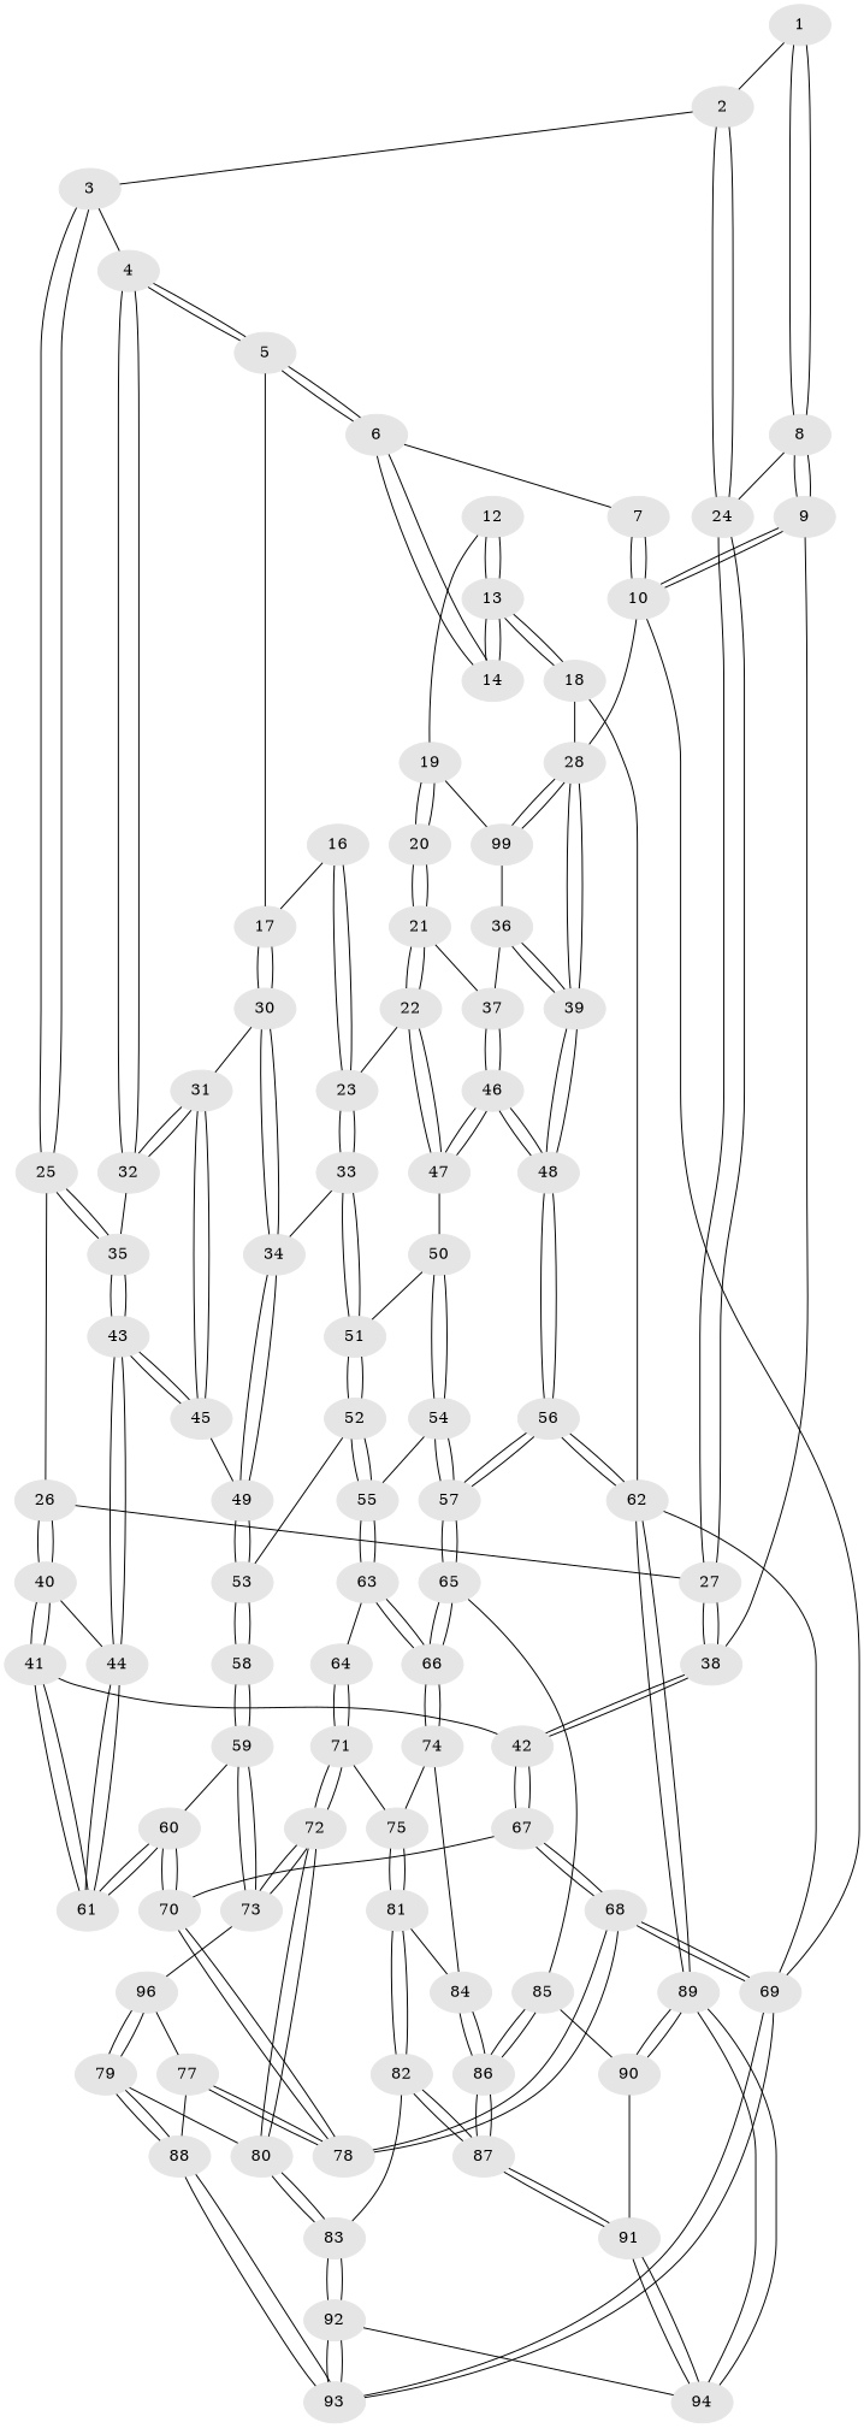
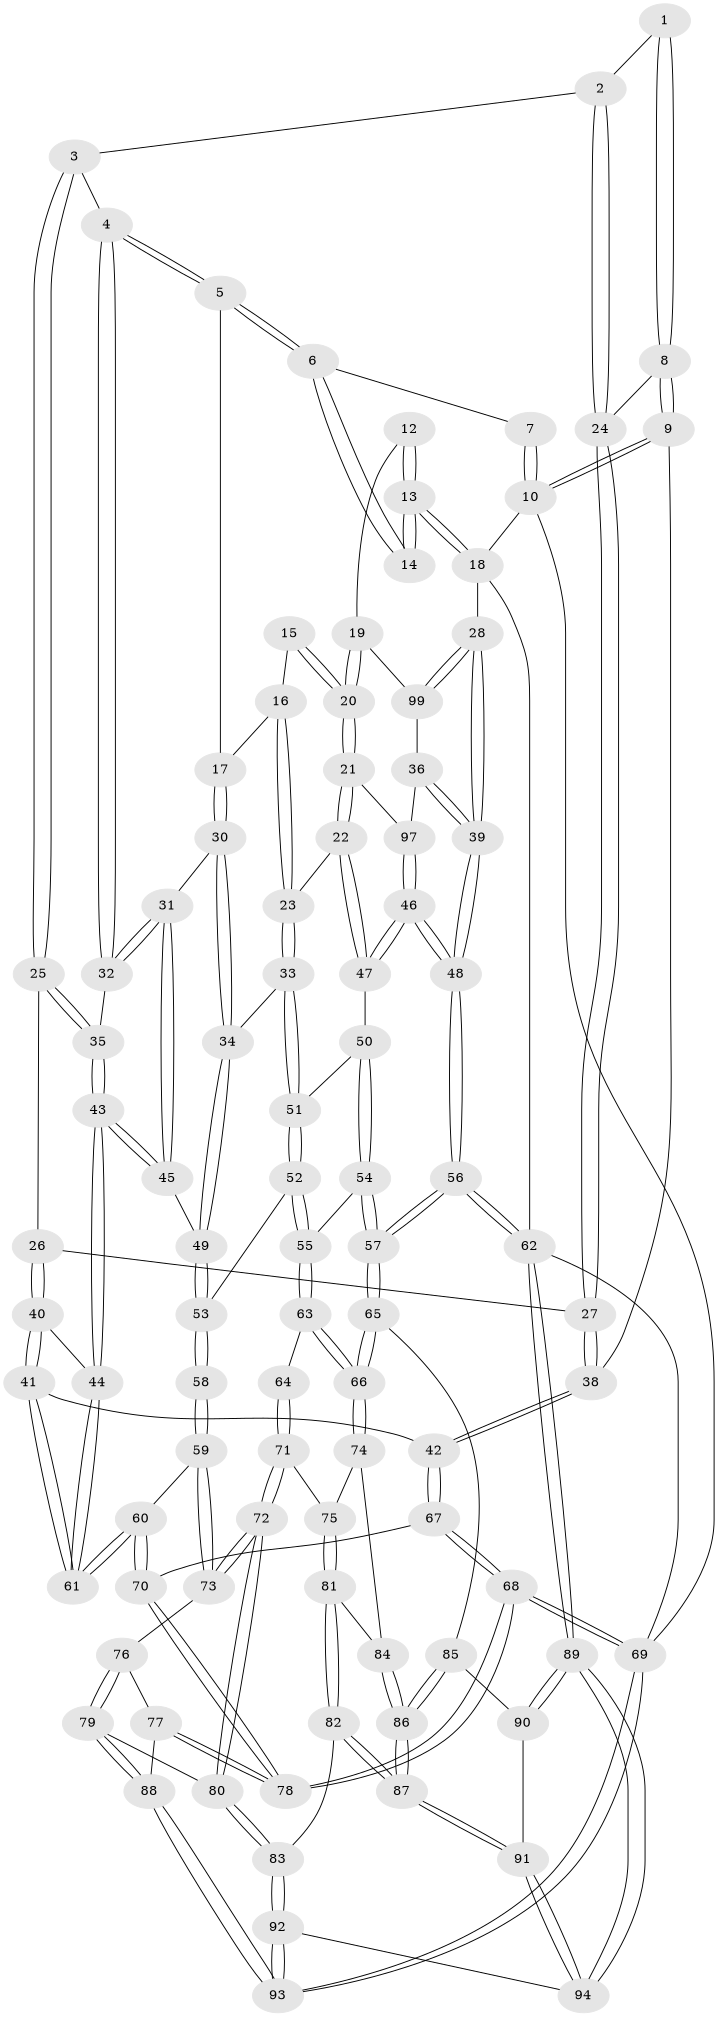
  graph {
    node [color=gray90 style=filled]
    1
    2
    8
    3
    24
    9
    4
    25
    27
    5
    32
    26
    35
    6
    17
    7
    14
    30
    10
    18
    69
    38
    42
    28
    62
    93
    12
    13
    19
+   15
    16
    20
    n33 [label=99]
    23
    21
    33
    31
    34
    39
    89
    36
    22
-   37
+   37 [label=97]
    47
    46
    50
    51
    40
    43
    41
    44
    48
    45
    49
    52
    53
    67
    56
    61
    70
    68
    54
    57
    58
    55
    63
    59
    65
    64
    66
    85
    60
    73
    71
-   76 [label=96]
+   76
    78
    90
    94
    74
    72
    75
    86
    84
    80
    81
    83
    77
    79
    82
    88
    92
    87
    91
    1 -- 2
    1 -- 8
    1 -- 8
    2 -- 3
    2 -- 24
    2 -- 24
    8 -- 24
    8 -- 9
    8 -- 9
    3 -- 4
    3 -- 25
    3 -- 25
    24 -- 27
    24 -- 27
    9 -- 10
    9 -- 10
    9 -- 38
    4 -- 5
    4 -- 5
    4 -- 32
    4 -- 32
    25 -- 26
    25 -- 35
    25 -- 35
    27 -- 38
    27 -- 38
    5 -- 6
    5 -- 6
    5 -- 17
    32 -- 35
    26 -- 27
    26 -- 40
    26 -- 40
    35 -- 43
    35 -- 43
    6 -- 7
    6 -- 14
    6 -- 14
    17 -- 30
    17 -- 30
    7 -- 10
    7 -- 10
    30 -- 31
    30 -- 34
    30 -- 34
-   10 -- 28
+   10 -- 18
    10 -- 69
    18 -- 28
    18 -- 62
    69 -- 93
    69 -- 93
    38 -- 42
    38 -- 42
    42 -- 67
    42 -- 67
    28 -- n33
    28 -- n33
    28 -- 39
    28 -- 39
    62 -- 69
    62 -- 89
    62 -- 89
    12 -- 13
    12 -- 13
    12 -- 19
    13 -- 14
    13 -- 14
    13 -- 18
    13 -- 18
    19 -- 20
    19 -- 20
    19 -- n33
+   15 -- 16
+   15 -- 20
+   15 -- 20
    16 -- 17
    16 -- 23
    16 -- 23
    20 -- 21
    20 -- 21
    n33 -- 36
    23 -- 33
    23 -- 33
    21 -- 22
    21 -- 22
    21 -- 37
    33 -- 34
    33 -- 51
    33 -- 51
    31 -- 32
    31 -- 32
    31 -- 45
    31 -- 45
    34 -- 49
    34 -- 49
    39 -- 48
    39 -- 48
    89 -- 90
    89 -- 90
    89 -- 94
    89 -- 94
    36 -- 39
    36 -- 39
    36 -- 37
    22 -- 23
    22 -- 47
    22 -- 47
    37 -- 46
    37 -- 46
    47 -- 50
    46 -- 47
    46 -- 47
    46 -- 48
    46 -- 48
    50 -- 51
    50 -- 54
    50 -- 54
    51 -- 52
    51 -- 52
    40 -- 41
    40 -- 41
    40 -- 44
    43 -- 44
    43 -- 44
    43 -- 45
    43 -- 45
    41 -- 42
    41 -- 61
    41 -- 61
    44 -- 61
    44 -- 61
    48 -- 56
    48 -- 56
    45 -- 49
    49 -- 53
    49 -- 53
    52 -- 53
    52 -- 55
    52 -- 55
    53 -- 58
    53 -- 58
    67 -- 70
    67 -- 68
    67 -- 68
    56 -- 62
    56 -- 62
    56 -- 57
    56 -- 57
    70 -- 78
    70 -- 78
    68 -- 69
    68 -- 69
    68 -- 78
    68 -- 78
    54 -- 57
    54 -- 57
    54 -- 55
    57 -- 65
    57 -- 65
    58 -- 59
    58 -- 59
    55 -- 63
    55 -- 63
    63 -- 64
    63 -- 66
    63 -- 66
    59 -- 60
    59 -- 73
    59 -- 73
    65 -- 66
    65 -- 66
    65 -- 85
    64 -- 71
    64 -- 71
    66 -- 74
    66 -- 74
    85 -- 90
    85 -- 86
    85 -- 86
    60 -- 61
    60 -- 61
    60 -- 70
    60 -- 70
    73 -- 76
    71 -- 72
    71 -- 72
    71 -- 75
    76 -- 77
    76 -- 79
    76 -- 79
    90 -- 91
    74 -- 75
    74 -- 84
    72 -- 73
    72 -- 73
    72 -- 80
    72 -- 80
    75 -- 81
    75 -- 81
    86 -- 87
    86 -- 87
    84 -- 86
    84 -- 86
    80 -- 83
    80 -- 83
    81 -- 84
    81 -- 82
    81 -- 82
    83 -- 92
    83 -- 92
    77 -- 78
    77 -- 78
    77 -- 88
    79 -- 80
    79 -- 88
    79 -- 88
    82 -- 83
    82 -- 87
    82 -- 87
    88 -- 93
    88 -- 93
    92 -- 93
    92 -- 93
    92 -- 94
    87 -- 91
    87 -- 91
    91 -- 94
    91 -- 94
  }
